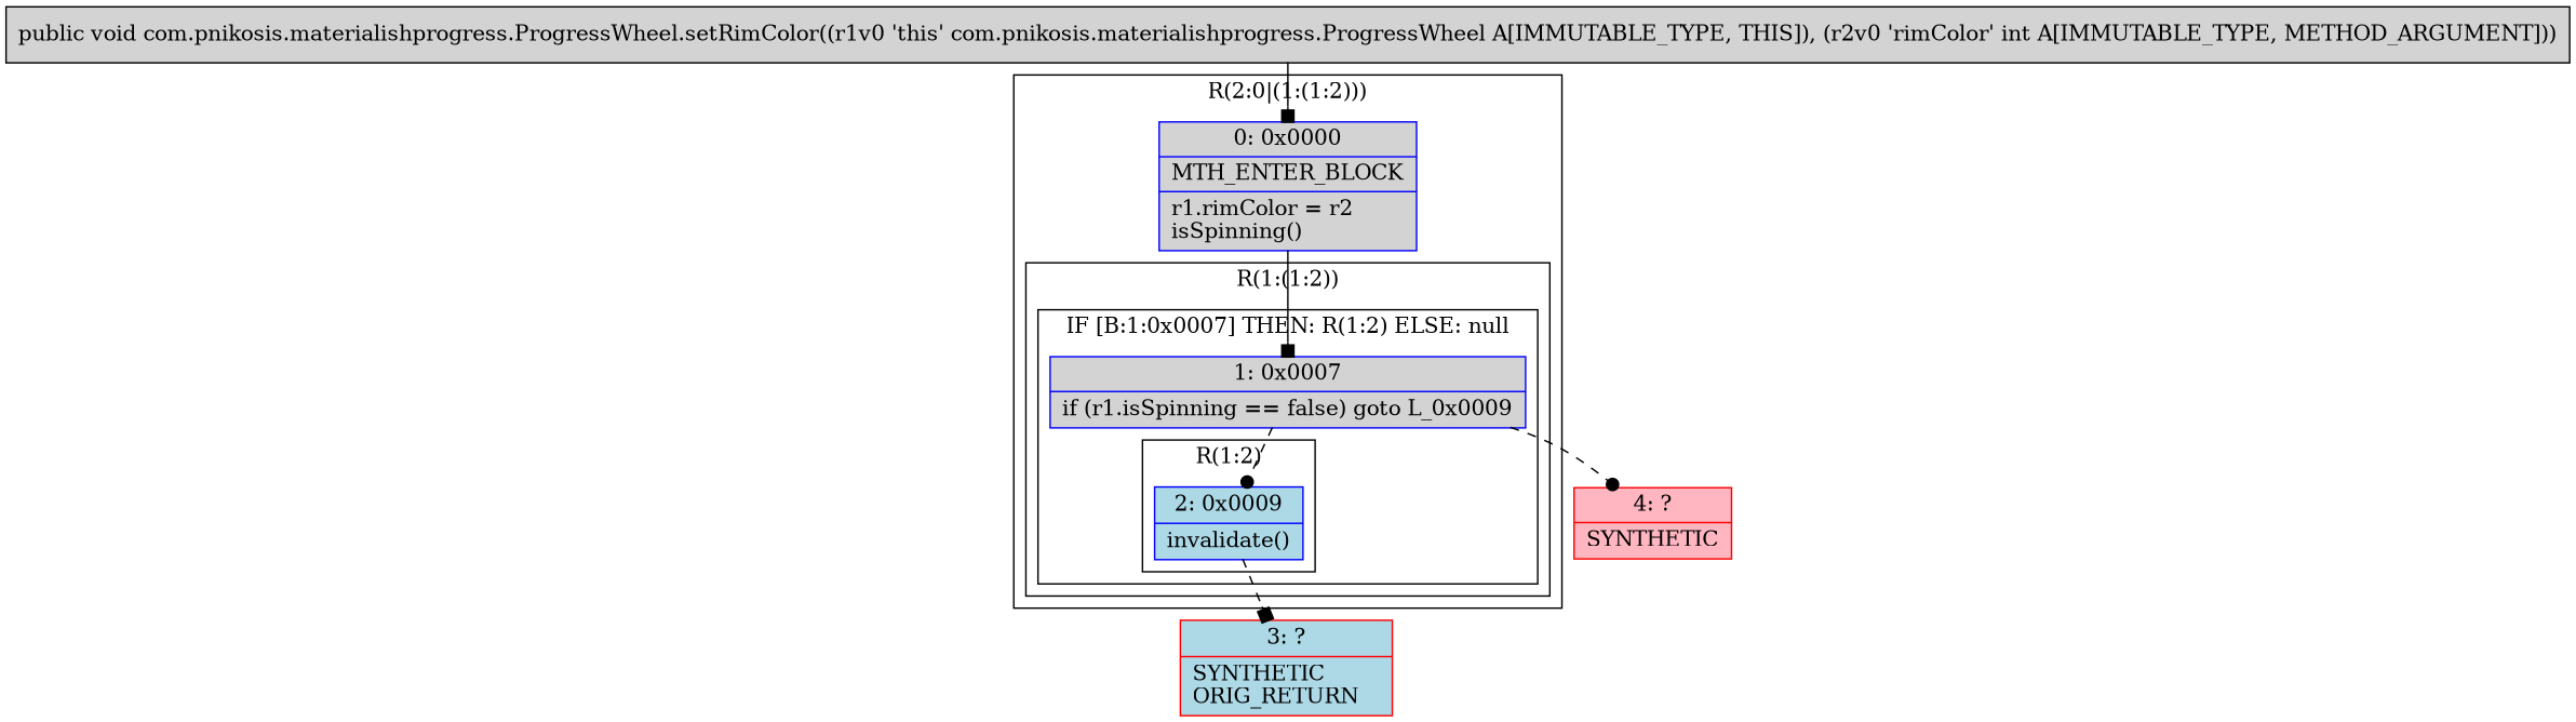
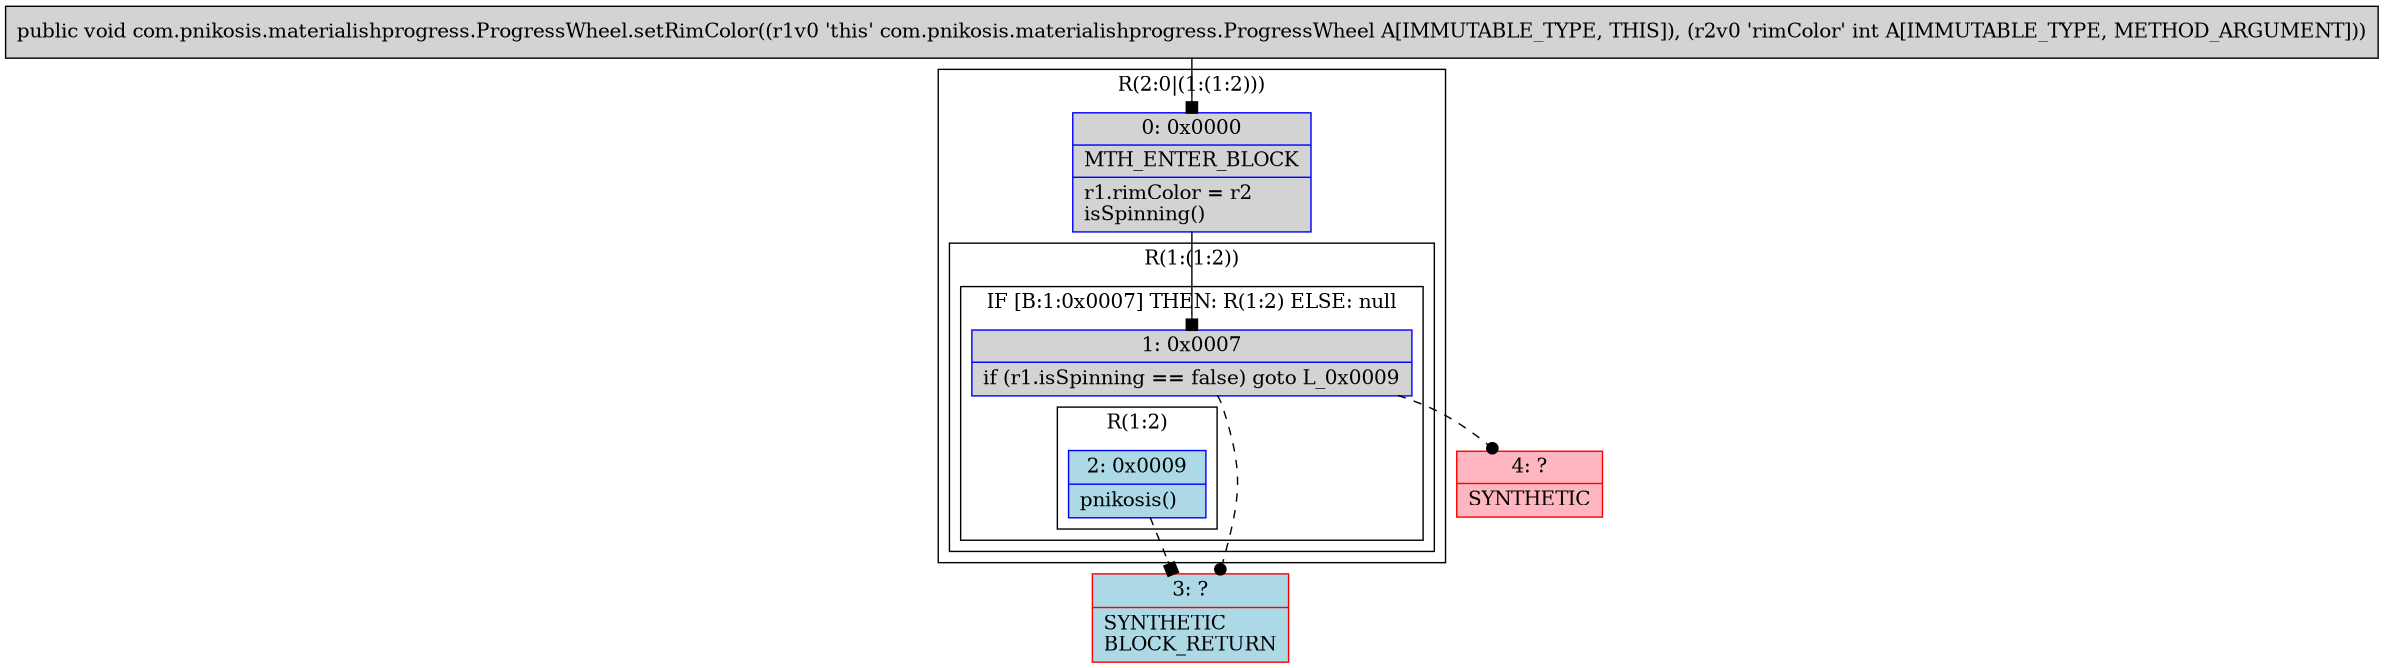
  digraph {
    node [color=blue fillcolor=lightgrey shape=record style=filled]
    edge [arrowhead=box style=dashed]
-   n1 [fillcolor=lightblue label="{2\:\ 0x0009|invalidate()\l}"]
+   n1 [fillcolor=lightblue label="{2\:\ 0x0009|pnikosis()\l}"]
    n2 [label="{1\:\ 0x0007|if (r1.isSpinning == false) goto L_0x0009\l}"]
    n3 [label="{0\:\ 0x0000|MTH_ENTER_BLOCK\l|r1.rimColor = r2\lisSpinning()\l}"]
-   n4 [color=red fillcolor=lightblue label="{3\:\ ?|SYNTHETIC\lORIG_RETURN\l}"]
+   n4 [color=red fillcolor=lightblue label="{3\:\ ?|SYNTHETIC\lBLOCK_RETURN\l}"]
    n5 [color=red fillcolor=lightpink label="{4\:\ ?|SYNTHETIC\l}"]
    n6 [label="{public void com.pnikosis.materialishprogress.ProgressWheel.setRimColor((r1v0 'this' com.pnikosis.materialishprogress.ProgressWheel A[IMMUTABLE_TYPE, THIS]), (r2v0 'rimColor' int A[IMMUTABLE_TYPE, METHOD_ARGUMENT])) }" color=""]
    subgraph cluster_1 {
      label="R(2:0|(1:(1:2)))"
      n3
      subgraph cluster_2 {
        label="R(1:(1:2))"
        subgraph cluster_3 {
          label="IF [B:1:0x0007] THEN: R(1:2) ELSE: null"
          n2
          subgraph cluster_4 {
            label="R(1:2)"
            n1
          }
        }
      }
    }
    n1 -> n4
-   n2 -> n1 [arrowhead=dot]
+   n2 -> n4 [arrowhead=dot]
    n2 -> n5 [arrowhead=dot]
    n3 -> n2 [style=solid]
    n6 -> n3 [style=solid]
  }
